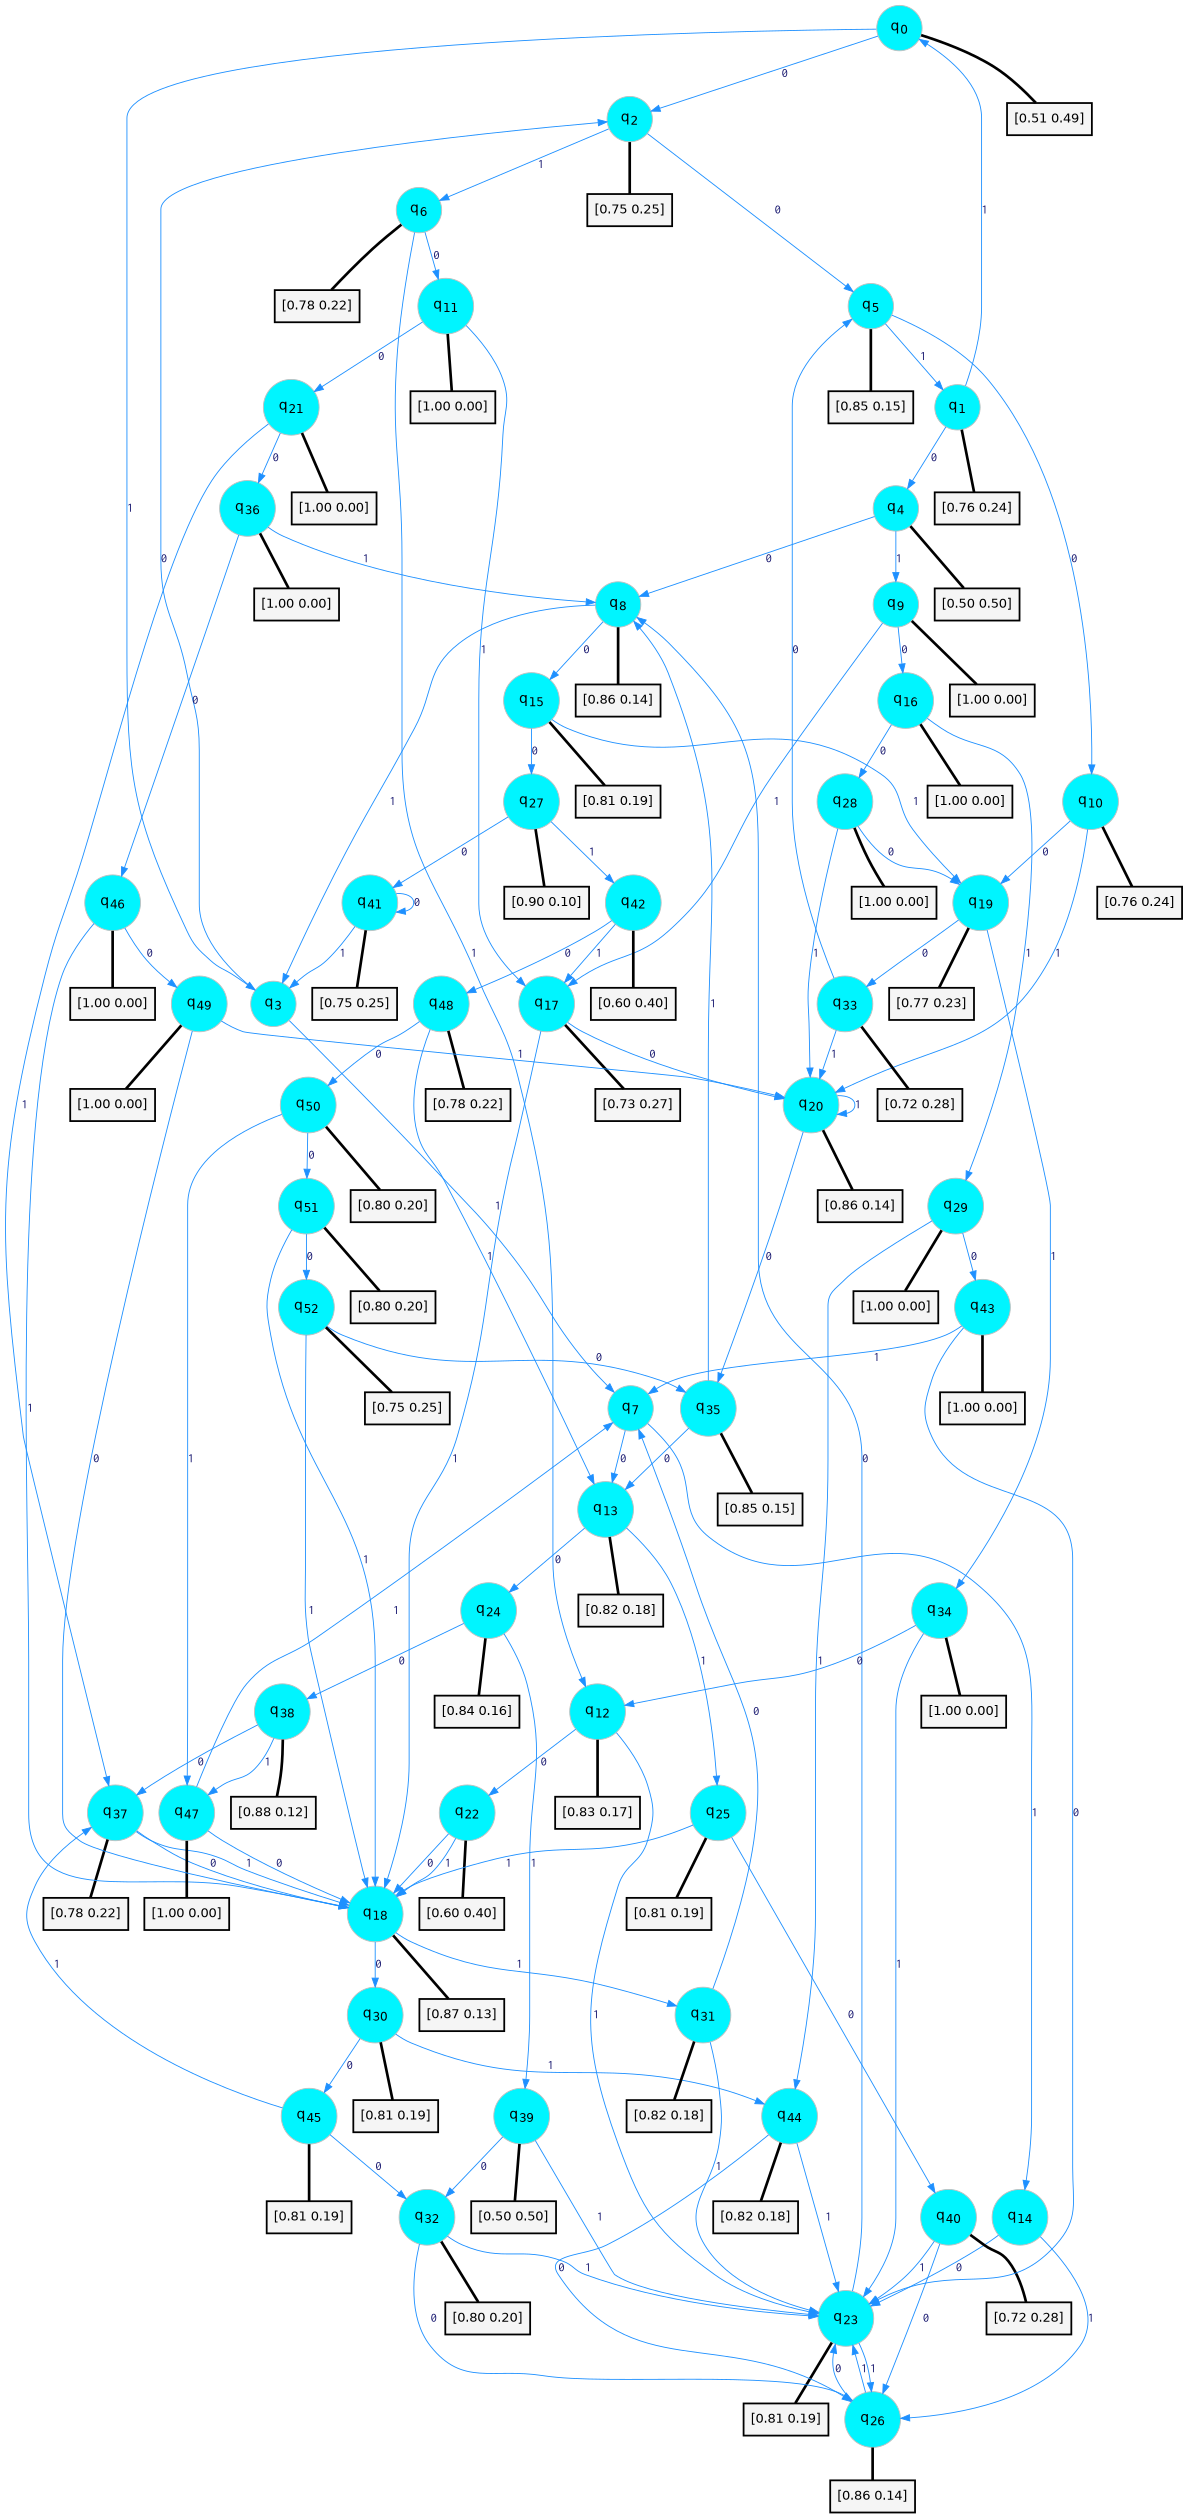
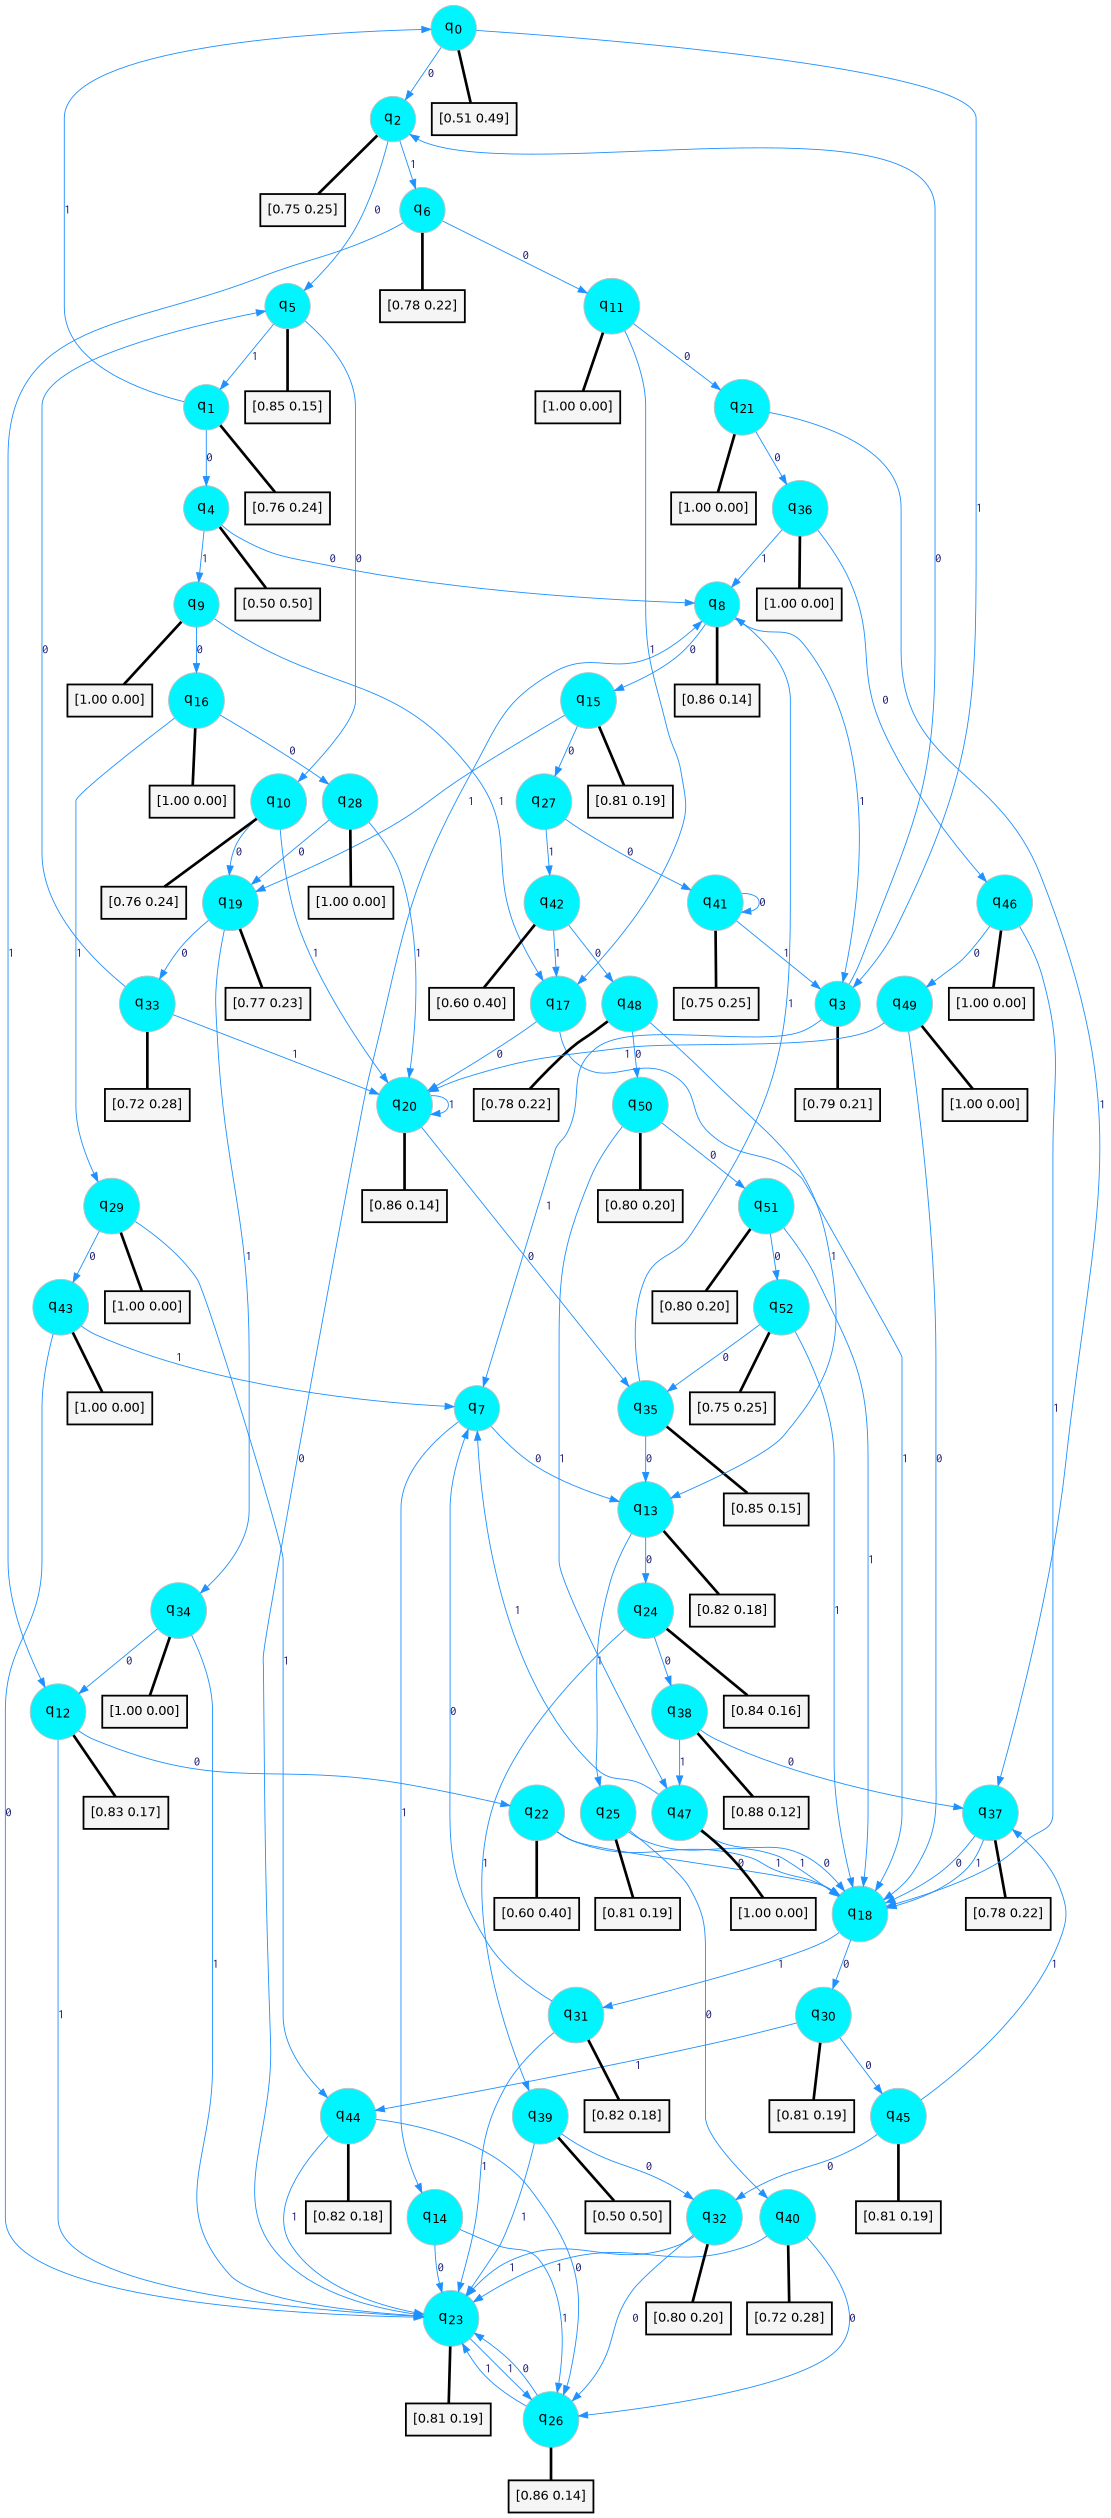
  digraph {
    rankdir=TD
    node [color=gray fillcolor=turquoise1 fontcolor=black fontname=Helvetica fontsize=16 fontweight=bold shape=circle style=filled]
    edge [arrowsize=1 color=dodgerblue1 fontcolor=midnightblue fontname=courier fontweight=bold penwidth=1 style=solid weight=20]
    n1 [label=<q<SUB>0</SUB>>]
    n2 [label=<q<SUB>2</SUB>>]
    n3 [label=<q<SUB>3</SUB>>]
    n4 [color=black fillcolor=whitesmoke fontsize=14 label="[0.51 0.49]" penwidth=2 shape=box]
    n5 [label=<q<SUB>5</SUB>>]
    n6 [label=<q<SUB>6</SUB>>]
    n7 [color=black fillcolor=whitesmoke fontsize=14 label="[0.75 0.25]" penwidth=2 shape=box]
    n8 [label=<q<SUB>7</SUB>>]
+   n9 [color=black fillcolor=whitesmoke fontsize=14 label="[0.79 0.21]" penwidth=2 shape=box]
    n10 [label=<q<SUB>1</SUB>>]
    n11 [label=<q<SUB>4</SUB>>]
    n12 [color=black fillcolor=whitesmoke fontsize=14 label="[0.76 0.24]" penwidth=2 shape=box]
    n13 [label=<q<SUB>8</SUB>>]
    n14 [label=<q<SUB>9</SUB>>]
    n15 [color=black fillcolor=whitesmoke fontsize=14 label="[0.50 0.50]" penwidth=2 shape=box]
    n16 [label=<q<SUB>10</SUB>>]
    n17 [color=black fillcolor=whitesmoke fontsize=14 label="[0.85 0.15]" penwidth=2 shape=box]
    n18 [label=<q<SUB>11</SUB>>]
    n19 [label=<q<SUB>12</SUB>>]
    n20 [color=black fillcolor=whitesmoke fontsize=14 label="[0.78 0.22]" penwidth=2 shape=box]
    n21 [label=<q<SUB>13</SUB>>]
    n22 [label=<q<SUB>14</SUB>>]
    n23 [label=<q<SUB>15</SUB>>]
    n24 [color=black fillcolor=whitesmoke fontsize=14 label="[0.86 0.14]" penwidth=2 shape=box]
    n25 [label=<q<SUB>16</SUB>>]
    n26 [label=<q<SUB>17</SUB>>]
    n27 [color=black fillcolor=whitesmoke fontsize=14 label="[1.00 0.00]" penwidth=2 shape=box]
    n28 [label=<q<SUB>19</SUB>>]
    n29 [label=<q<SUB>20</SUB>>]
    n30 [color=black fillcolor=whitesmoke fontsize=14 label="[0.76 0.24]" penwidth=2 shape=box]
    n31 [label=<q<SUB>21</SUB>>]
    n32 [color=black fillcolor=whitesmoke fontsize=14 label="[1.00 0.00]" penwidth=2 shape=box]
    n33 [label=<q<SUB>22</SUB>>]
    n34 [label=<q<SUB>23</SUB>>]
    n35 [color=black fillcolor=whitesmoke fontsize=14 label="[0.83 0.17]" penwidth=2 shape=box]
    n36 [label=<q<SUB>24</SUB>>]
    n37 [label=<q<SUB>25</SUB>>]
    n38 [color=black fillcolor=whitesmoke fontsize=14 label="[0.82 0.18]" penwidth=2 shape=box]
    n39 [label=<q<SUB>26</SUB>>]
    n40 [label=<q<SUB>27</SUB>>]
    n41 [color=black fillcolor=whitesmoke fontsize=14 label="[0.81 0.19]" penwidth=2 shape=box]
    n42 [label=<q<SUB>28</SUB>>]
    n43 [label=<q<SUB>29</SUB>>]
    n44 [color=black fillcolor=whitesmoke fontsize=14 label="[1.00 0.00]" penwidth=2 shape=box]
    n45 [label=<q<SUB>18</SUB>>]
-   n46 [color=black fillcolor=whitesmoke fontsize=14 label="[0.73 0.27]" penwidth=2 shape=box]
    n47 [label=<q<SUB>33</SUB>>]
    n48 [label=<q<SUB>34</SUB>>]
    n49 [color=black fillcolor=whitesmoke fontsize=14 label="[0.77 0.23]" penwidth=2 shape=box]
    n50 [label=<q<SUB>35</SUB>>]
    n51 [color=black fillcolor=whitesmoke fontsize=14 label="[0.86 0.14]" penwidth=2 shape=box]
    n52 [label=<q<SUB>36</SUB>>]
    n53 [label=<q<SUB>37</SUB>>]
    n54 [color=black fillcolor=whitesmoke fontsize=14 label="[1.00 0.00]" penwidth=2 shape=box]
    n55 [color=black fillcolor=whitesmoke fontsize=14 label="[0.60 0.40]" penwidth=2 shape=box]
    n56 [color=black fillcolor=whitesmoke fontsize=14 label="[0.81 0.19]" penwidth=2 shape=box]
    n57 [label=<q<SUB>38</SUB>>]
    n58 [label=<q<SUB>39</SUB>>]
    n59 [color=black fillcolor=whitesmoke fontsize=14 label="[0.84 0.16]" penwidth=2 shape=box]
    n60 [label=<q<SUB>40</SUB>>]
    n61 [color=black fillcolor=whitesmoke fontsize=14 label="[0.81 0.19]" penwidth=2 shape=box]
    n62 [color=black fillcolor=whitesmoke fontsize=14 label="[0.86 0.14]" penwidth=2 shape=box]
    n63 [label=<q<SUB>41</SUB>>]
    n64 [label=<q<SUB>42</SUB>>]
-   n65 [color=black fillcolor=whitesmoke fontsize=14 label="[0.90 0.10]" penwidth=2 shape=box]
    n66 [color=black fillcolor=whitesmoke fontsize=14 label="[1.00 0.00]" penwidth=2 shape=box]
    n67 [label=<q<SUB>43</SUB>>]
    n68 [label=<q<SUB>44</SUB>>]
    n69 [color=black fillcolor=whitesmoke fontsize=14 label="[1.00 0.00]" penwidth=2 shape=box]
    n70 [label=<q<SUB>30</SUB>>]
    n71 [label=<q<SUB>31</SUB>>]
-   n72 [color=black fillcolor=whitesmoke fontsize=14 label="[0.87 0.13]" penwidth=2 shape=box]
    n73 [label=<q<SUB>45</SUB>>]
    n74 [color=black fillcolor=whitesmoke fontsize=14 label="[0.81 0.19]" penwidth=2 shape=box]
    n75 [color=black fillcolor=whitesmoke fontsize=14 label="[0.82 0.18]" penwidth=2 shape=box]
    n76 [color=black fillcolor=whitesmoke fontsize=14 label="[0.72 0.28]" penwidth=2 shape=box]
    n77 [color=black fillcolor=whitesmoke fontsize=14 label="[1.00 0.00]" penwidth=2 shape=box]
    n78 [color=black fillcolor=whitesmoke fontsize=14 label="[0.85 0.15]" penwidth=2 shape=box]
    n79 [label=<q<SUB>46</SUB>>]
    n80 [color=black fillcolor=whitesmoke fontsize=14 label="[1.00 0.00]" penwidth=2 shape=box]
    n81 [color=black fillcolor=whitesmoke fontsize=14 label="[0.78 0.22]" penwidth=2 shape=box]
    n82 [label=<q<SUB>47</SUB>>]
    n83 [color=black fillcolor=whitesmoke fontsize=14 label="[0.88 0.12]" penwidth=2 shape=box]
    n84 [label=<q<SUB>32</SUB>>]
    n85 [color=black fillcolor=whitesmoke fontsize=14 label="[0.50 0.50]" penwidth=2 shape=box]
    n86 [color=black fillcolor=whitesmoke fontsize=14 label="[0.72 0.28]" penwidth=2 shape=box]
    n87 [color=black fillcolor=whitesmoke fontsize=14 label="[0.75 0.25]" penwidth=2 shape=box]
    n88 [label=<q<SUB>48</SUB>>]
    n89 [color=black fillcolor=whitesmoke fontsize=14 label="[0.60 0.40]" penwidth=2 shape=box]
    n90 [color=black fillcolor=whitesmoke fontsize=14 label="[1.00 0.00]" penwidth=2 shape=box]
    n91 [color=black fillcolor=whitesmoke fontsize=14 label="[0.82 0.18]" penwidth=2 shape=box]
    n92 [color=black fillcolor=whitesmoke fontsize=14 label="[0.81 0.19]" penwidth=2 shape=box]
    n93 [color=black fillcolor=whitesmoke fontsize=14 label="[0.80 0.20]" penwidth=2 shape=box]
    n94 [label=<q<SUB>49</SUB>>]
    n95 [color=black fillcolor=whitesmoke fontsize=14 label="[1.00 0.00]" penwidth=2 shape=box]
    n96 [color=black fillcolor=whitesmoke fontsize=14 label="[1.00 0.00]" penwidth=2 shape=box]
    n97 [label=<q<SUB>50</SUB>>]
    n98 [color=black fillcolor=whitesmoke fontsize=14 label="[0.78 0.22]" penwidth=2 shape=box]
    n99 [color=black fillcolor=whitesmoke fontsize=14 label="[1.00 0.00]" penwidth=2 shape=box]
    n100 [label=<q<SUB>51</SUB>>]
    n101 [color=black fillcolor=whitesmoke fontsize=14 label="[0.80 0.20]" penwidth=2 shape=box]
    n102 [label=<q<SUB>52</SUB>>]
    n103 [color=black fillcolor=whitesmoke fontsize=14 label="[0.80 0.20]" penwidth=2 shape=box]
    n104 [color=black fillcolor=whitesmoke fontsize=14 label="[0.75 0.25]" penwidth=2 shape=box]
    n1 -> n2 [label=0]
    n1 -> n3 [label=1]
    n1 -> n4 [arrowhead=none color=black penwidth=3]
    n2 -> n5 [label=0]
    n2 -> n6 [label=1]
    n2 -> n7 [arrowhead=none color=black penwidth=3]
    n3 -> n2 [label=0]
    n3 -> n8 [label=1]
+   n3 -> n9 [arrowhead=none color=black penwidth=3]
    n5 -> n10 [label=1]
    n5 -> n16 [label=0]
    n5 -> n17 [arrowhead=none color=black penwidth=3]
    n6 -> n18 [label=0]
    n6 -> n19 [label=1]
    n6 -> n20 [arrowhead=none color=black penwidth=3]
    n8 -> n21 [label=0]
    n8 -> n22 [label=1]
    n10 -> n1 [label=1]
    n10 -> n11 [label=0]
    n10 -> n12 [arrowhead=none color=black penwidth=3]
    n11 -> n13 [label=0]
    n11 -> n14 [label=1]
    n11 -> n15 [arrowhead=none color=black penwidth=3]
    n13 -> n3 [label=1]
    n13 -> n23 [label=0]
    n13 -> n24 [arrowhead=none color=black penwidth=3]
    n14 -> n25 [label=0]
    n14 -> n26 [label=1]
    n14 -> n27 [arrowhead=none color=black penwidth=3]
    n16 -> n28 [label=0]
    n16 -> n29 [label=1]
    n16 -> n30 [arrowhead=none color=black penwidth=3]
    n18 -> n26 [label=1]
    n18 -> n31 [label=0]
    n18 -> n32 [arrowhead=none color=black penwidth=3]
    n19 -> n33 [label=0]
    n19 -> n34 [label=1]
    n19 -> n35 [arrowhead=none color=black penwidth=3]
    n21 -> n36 [label=0]
    n21 -> n37 [label=1]
    n21 -> n38 [arrowhead=none color=black penwidth=3]
    n22 -> n34 [label=0]
    n22 -> n39 [label=1]
    n23 -> n28 [label=1]
    n23 -> n40 [label=0]
    n23 -> n41 [arrowhead=none color=black penwidth=3]
    n25 -> n42 [label=0]
    n25 -> n43 [label=1]
    n25 -> n44 [arrowhead=none color=black penwidth=3]
    n26 -> n29 [label=0]
    n26 -> n45 [label=1]
-   n26 -> n46 [arrowhead=none color=black penwidth=3]
    n28 -> n47 [label=0]
    n28 -> n48 [label=1]
    n28 -> n49 [arrowhead=none color=black penwidth=3]
    n29 -> n29 [label=1]
    n29 -> n50 [label=0]
    n29 -> n51 [arrowhead=none color=black penwidth=3]
    n31 -> n52 [label=0]
    n31 -> n53 [label=1]
    n31 -> n54 [arrowhead=none color=black penwidth=3]
    n33 -> n45 [label=0]
    n33 -> n45 [label=1]
    n33 -> n55 [arrowhead=none color=black penwidth=3]
    n34 -> n13 [label=0]
    n34 -> n39 [label=1]
    n34 -> n56 [arrowhead=none color=black penwidth=3]
    n36 -> n57 [label=0]
    n36 -> n58 [label=1]
    n36 -> n59 [arrowhead=none color=black penwidth=3]
    n37 -> n45 [label=1]
    n37 -> n60 [label=0]
    n37 -> n61 [arrowhead=none color=black penwidth=3]
    n39 -> n34 [label=0]
    n39 -> n34 [label=1]
    n39 -> n62 [arrowhead=none color=black penwidth=3]
    n40 -> n63 [label=0]
    n40 -> n64 [label=1]
-   n40 -> n65 [arrowhead=none color=black penwidth=3]
    n42 -> n28 [label=0]
    n42 -> n29 [label=1]
    n42 -> n66 [arrowhead=none color=black penwidth=3]
    n43 -> n67 [label=0]
    n43 -> n68 [label=1]
    n43 -> n69 [arrowhead=none color=black penwidth=3]
    n45 -> n70 [label=0]
    n45 -> n71 [label=1]
-   n45 -> n72 [arrowhead=none color=black penwidth=3]
    n47 -> n5 [label=0]
    n47 -> n29 [label=1]
    n47 -> n76 [arrowhead=none color=black penwidth=3]
    n48 -> n19 [label=0]
    n48 -> n34 [label=1]
    n48 -> n77 [arrowhead=none color=black penwidth=3]
    n50 -> n13 [label=1]
    n50 -> n21 [label=0]
    n50 -> n78 [arrowhead=none color=black penwidth=3]
    n52 -> n13 [label=1]
    n52 -> n79 [label=0]
    n52 -> n80 [arrowhead=none color=black penwidth=3]
    n53 -> n45 [label=0]
    n53 -> n45 [label=1]
    n53 -> n81 [arrowhead=none color=black penwidth=3]
    n57 -> n53 [label=0]
    n57 -> n82 [label=1]
    n57 -> n83 [arrowhead=none color=black penwidth=3]
    n58 -> n34 [label=1]
    n58 -> n84 [label=0]
    n58 -> n85 [arrowhead=none color=black penwidth=3]
    n60 -> n34 [label=1]
    n60 -> n39 [label=0]
    n60 -> n86 [arrowhead=none color=black penwidth=3]
    n63 -> n3 [label=1]
    n63 -> n63 [label=0]
    n63 -> n87 [arrowhead=none color=black penwidth=3]
    n64 -> n26 [label=1]
    n64 -> n88 [label=0]
    n64 -> n89 [arrowhead=none color=black penwidth=3]
    n67 -> n8 [label=1]
    n67 -> n34 [label=0]
    n67 -> n90 [arrowhead=none color=black penwidth=3]
    n68 -> n34 [label=1]
    n68 -> n39 [label=0]
    n68 -> n91 [arrowhead=none color=black penwidth=3]
    n70 -> n68 [label=1]
    n70 -> n73 [label=0]
    n70 -> n74 [arrowhead=none color=black penwidth=3]
    n71 -> n8 [label=0]
    n71 -> n34 [label=1]
    n71 -> n75 [arrowhead=none color=black penwidth=3]
    n73 -> n53 [label=1]
    n73 -> n84 [label=0]
    n73 -> n92 [arrowhead=none color=black penwidth=3]
    n79 -> n45 [label=1]
    n79 -> n94 [label=0]
    n79 -> n95 [arrowhead=none color=black penwidth=3]
    n82 -> n8 [label=1]
    n82 -> n45 [label=0]
    n82 -> n96 [arrowhead=none color=black penwidth=3]
    n84 -> n34 [label=1]
    n84 -> n39 [label=0]
    n84 -> n93 [arrowhead=none color=black penwidth=3]
    n88 -> n21 [label=1]
    n88 -> n97 [label=0]
    n88 -> n98 [arrowhead=none color=black penwidth=3]
    n94 -> n29 [label=1]
    n94 -> n45 [label=0]
    n94 -> n99 [arrowhead=none color=black penwidth=3]
    n97 -> n82 [label=1]
    n97 -> n100 [label=0]
    n97 -> n101 [arrowhead=none color=black penwidth=3]
    n100 -> n45 [label=1]
    n100 -> n102 [label=0]
    n100 -> n103 [arrowhead=none color=black penwidth=3]
    n102 -> n45 [label=1]
    n102 -> n50 [label=0]
    n102 -> n104 [arrowhead=none color=black penwidth=3]
  }
